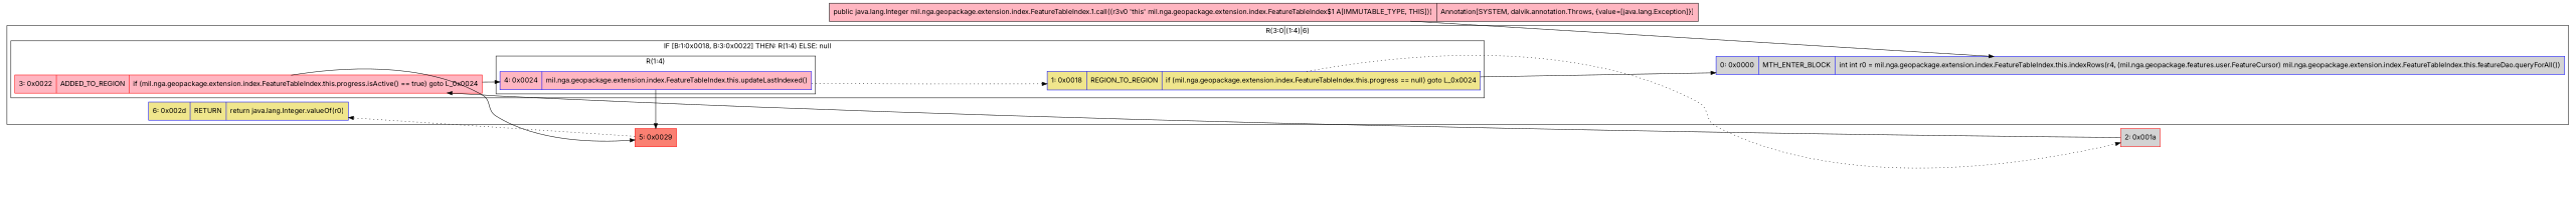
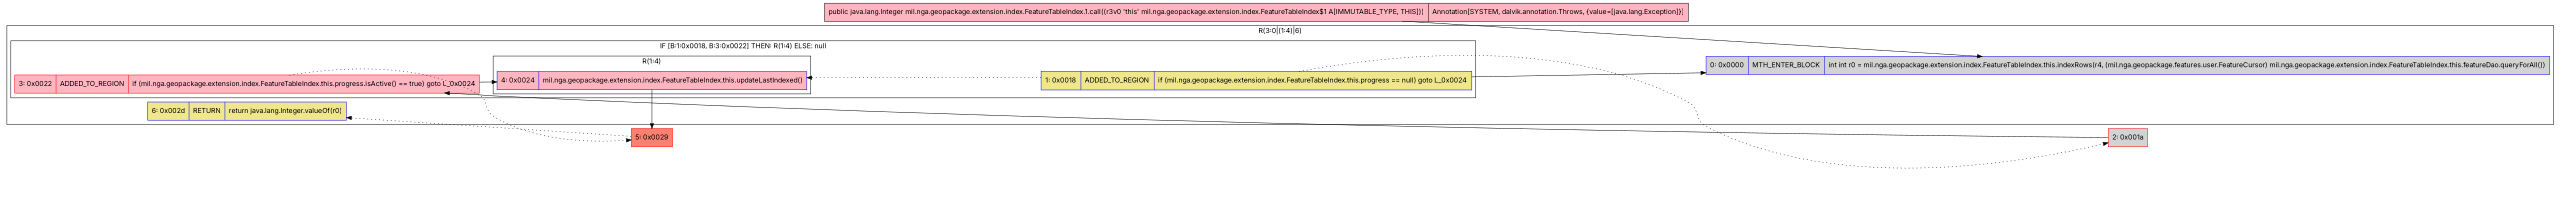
  digraph {
    fontname=Inter
    rankdir=LR
    node [color=blue fillcolor=lightpink fontname=Inter shape=record style=filled]
    edge [fontname=Inter style=solid]
    n1 [label="{4\:\ 0x0024|mil.nga.geopackage.extension.index.FeatureTableIndex.this.updateLastIndexed()\l}"]
-   n2 [fillcolor=khaki label="{1\:\ 0x0018|REGION_TO_REGION\l|if (mil.nga.geopackage.extension.index.FeatureTableIndex.this.progress == null) goto L_0x0024\l}"]
+   n2 [fillcolor=khaki label="{1\:\ 0x0018|ADDED_TO_REGION\l|if (mil.nga.geopackage.extension.index.FeatureTableIndex.this.progress == null) goto L_0x0024\l}"]
    n3 [color=red label="{3\:\ 0x0022|ADDED_TO_REGION\l|if (mil.nga.geopackage.extension.index.FeatureTableIndex.this.progress.isActive() == true) goto L_0x0024\l}"]
    n4 [fillcolor=lightgrey label="{0\:\ 0x0000|MTH_ENTER_BLOCK\l|int int r0 = mil.nga.geopackage.extension.index.FeatureTableIndex.this.indexRows(r4, (mil.nga.geopackage.features.user.FeatureCursor) mil.nga.geopackage.extension.index.FeatureTableIndex.this.featureDao.queryForAll())\l}"]
    n5 [fillcolor=khaki label="{6\:\ 0x002d|RETURN\l|return java.lang.Integer.valueOf(r0)\l}"]
    n6 [color=red fillcolor=salmon label="{5\:\ 0x0029}"]
    n7 [color=red fillcolor=lightgrey label="{2\:\ 0x001a}"]
    n8 [label="{public java.lang.Integer mil.nga.geopackage.extension.index.FeatureTableIndex.1.call((r3v0 'this' mil.nga.geopackage.extension.index.FeatureTableIndex$1 A[IMMUTABLE_TYPE, THIS]))  | Annotation[SYSTEM, dalvik.annotation.Throws, \{value=[java.lang.Exception]\}]\l}" color=""]
    subgraph cluster_1 {
      label="R(3:0|(1:4)|6)"
      n4
      n5
      subgraph cluster_2 {
        label="IF [B:1:0x0018, B:3:0x0022] THEN: R(1:4) ELSE: null"
        n2
        n3
        subgraph cluster_3 {
          label="R(1:4)"
          n1
        }
      }
    }
    n1 -> n6
-   n1 -> n2 [style=dotted]
+   n2 -> n1 [style=dotted]
    n2 -> n4
    n2 -> n7 [style=dotted]
    n3 -> n1
-   n3 -> n6
+   n3 -> n6 [style=dotted]
    n6 -> n5 [style=dotted]
    n7 -> n3
    n8 -> n4
  }
